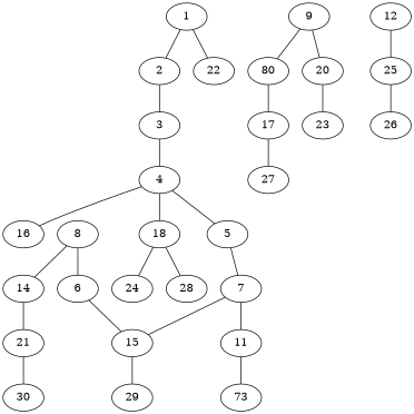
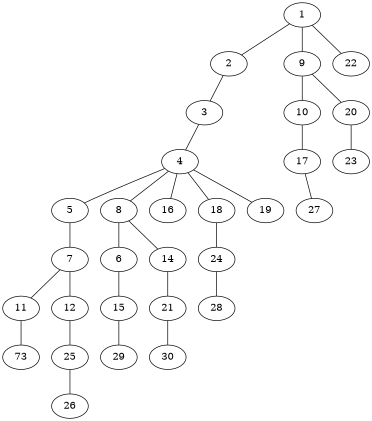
  graph {
    1
    2
    9
    22
    3
-   10 [label=80]
+   10
    20
    4
    17
    23
    5
    8
    16
    18
+   19
    7
    6
    14
    24
    28
    15
    11
    12
    21
    29
    n26 [label=73]
    25
    26
    30
    27
    1 -- 2
+   1 -- 9
    1 -- 22
    2 -- 3
    9 -- 10
    9 -- 20
    3 -- 4
    10 -- 17
    20 -- 23
    4 -- 5
+   4 -- 8
    4 -- 16
    4 -- 18
+   4 -- 19
    17 -- 27
    5 -- 7
    8 -- 6
    8 -- 14
    18 -- 24
-   18 -- 28
+   24 -- 28
    7 -- 11
-   7 -- 15
+   7 -- 12
    6 -- 15
    14 -- 21
    15 -- 29
    11 -- n26
    12 -- 25
    21 -- 30
    25 -- 26
  }
